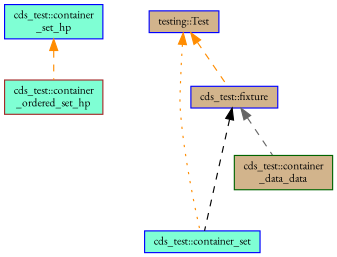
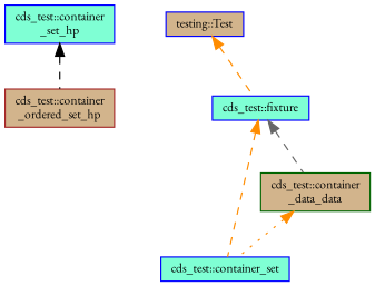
  digraph {
    fontname="EB Garamond"
    node [color=blue fillcolor=aquamarine fontname="EB Garamond" fontsize=10 shape=box style=filled]
    edge [color=black dir=back fontname="EB Garamond" fontsize=10 labelfontname=Helvetica labelfontsize=10 style=dashed]
    n1 [fontcolor=black height=0.2 label="cds_test::container\l_set_hp" width=0.4]
-   n2 [color=brown height=0.2 label="cds_test::container\l_ordered_set_hp" width=0.4]
+   n2 [color=brown fillcolor=tan height=0.2 label="cds_test::container\l_ordered_set_hp" width=0.4]
    n3 [height=0.2 label="cds_test::container_set" width=0.4]
    n4 [color=darkgreen fillcolor=tan height=0.2 label="cds_test::container\l_data_data" width=0.4]
-   n5 [fillcolor=tan height=0.2 label="cds_test::fixture" width=0.4]
+   n5 [height=0.2 label="cds_test::fixture" width=0.4]
    n6 [fillcolor=tan height=0.2 label="testing::Test" width=0.4]
-   n1 -> n2 [color=darkorange]
-   n6 -> n3 [color=darkorange style=dotted]
-   n5 -> n3
+   n1 -> n2
+   n4 -> n3 [color=darkorange style=dotted]
+   n5 -> n3 [color=darkorange]
    n5 -> n4 [color=gray40]
    n6 -> n5 [color=darkorange]
  }
